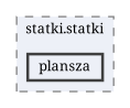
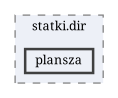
  digraph {
    compound=true
    fontname="Noto Serif"
    n1 [color=grey25 fillcolor="#edf0f7" fontname="Noto Serif" fontsize=10 height=0.2 label=plansza shape=box style="filled,bold" width=0.4]
    subgraph cluster_1 {
      bgcolor="#edf0f7"
      fontsize=10
-     label="statki.statki"
+     label="statki.dir"
      pencolor=grey50
      style="filled,dashed"
      n1
    }
  }
